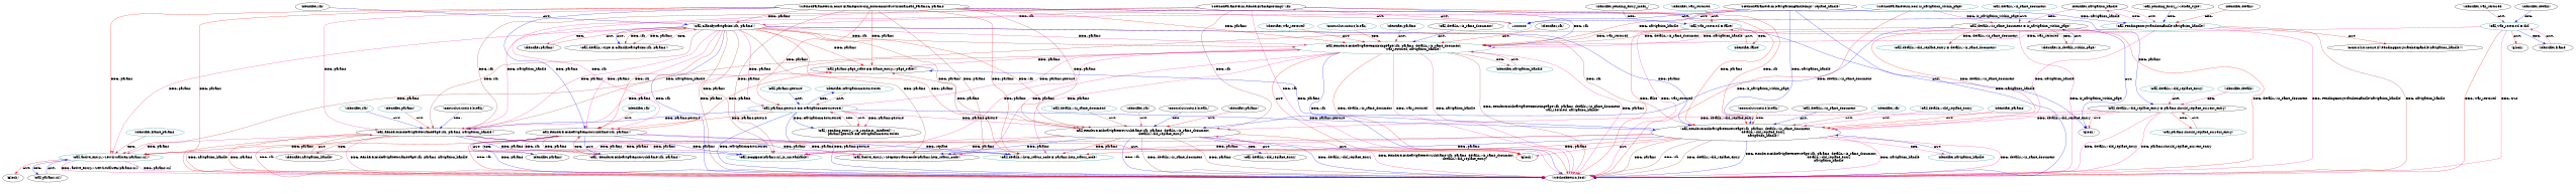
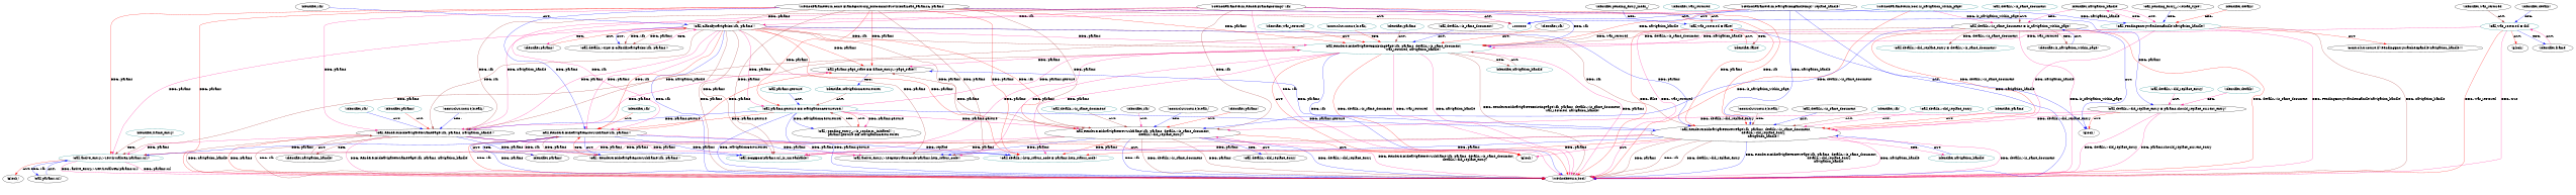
  digraph {
    node [color=black]
    edge [color=deeppink]
    n1 [color=teal label="(Call,active_entry->SetVirtualURL(params.url))"]
    n2 [label="(MethodReturn,bool)"]
    n3 [label="(Block,)"]
    n4 [label="(Call,params.url)"]
    n5 [color=teal label="(Call,RendererDidNavigateToExistingPage(rfh, params, details->is_same_document,\n                                        was_restored, navigation_handle))"]
    n6 [color=teal label="(Identifier,navigation_handle)"]
    n7 [label="(Block,)"]
    n8 [label="(Call,active_entry->SetHttpStatusCode(params.http_status_code))"]
    n9 [color=teal label="(Call,details->http_status_code = params.http_status_code)"]
    n10 [label="(Call,params.page_state == frame_entry->page_state())"]
    n11 [color=teal label="(Call,DCHECK(params.url_is_unreachable))"]
    n12 [label="(Call,ClassifyNavigation(rfh, params))"]
    n13 [color=teal label="(Call,params.gesture == NavigationGestureUser)"]
    n14 [label="(Call,RendererDidNavigateToSamePage(rfh, params, navigation_handle))"]
    n15 [label="(Call,RendererDidNavigateNewSubframe(rfh, params, details->is_same_document,\n                                     details->did_replace_entry))"]
    n16 [label="(Call,RendererDidNavigateAutoSubframe(rfh, params))"]
    n17 [label="(Call,RendererDidNavigateToNewPage(rfh, params, details->is_same_document,\n                                   details->did_replace_entry,\n                                   navigation_handle))"]
    n18 [label="(Identifier,params)"]
    n19 [label="(Call,details->type = ClassifyNavigation(rfh, params))"]
    n20 [color=teal label="(Identifier,NavigationGestureUser)"]
    n21 [label="(Call,!pending_entry_->is_renderer_initiated() ||\n               params.gesture == NavigationGestureUser)"]
    n22 [label="(Identifier,navigation_handle)"]
    n23 [label="(Call,details->did_replace_entry)"]
    n24 [label="(Identifier,params)"]
    n25 [label="(Call,!RendererDidNavigateAutoSubframe(rfh, params))"]
    n26 [color=teal label="(Identifier,navigation_handle)"]
    n27 [label="(MethodParameterIn,RenderFrameHostImpl* rfh)"]
    n28 [color=teal label=1000300]
    n29 [label="(MethodParameterIn,const FrameHostMsg_DidCommitProvisionalLoad_Params& params)"]
    n30 [label="(Call,details->did_replace_entry = params.should_replace_current_entry)"]
    n31 [label="(Block,)"]
-   n32 [color=teal label="(Call,params.should_replace_current_entry)"]
    n33 [label="(Call,details->is_same_document = is_navigation_within_page)"]
    n34 [color=teal label="(Call,details->did_replace_entry = details->is_same_document)"]
-   n35 [label="(Identifier,is_details_within_page)"]
+   n35 [label="(Identifier,is_navigation_within_page)"]
    n36 [color=teal label="(MethodParameterIn,bool is_navigation_within_page)"]
    n37 [color=teal label="(Call,was_restored = false)"]
    n38 [color=teal label="(Identifier,false)"]
    n39 [color=teal label="(Call,was_restored = did)"]
    n40 [label="(Block,)"]
    n41 [label="(Identifier,frame)"]
    n42 [color=teal label="(Call,PendingEntryMatchesHandle(navigation_handle))"]
    n43 [label="(Identifier,navigation_handle)"]
    n44 [label="(ControlStructure,if (PendingEntryMatchesHandle(navigation_handle)))"]
    n45 [label="(MethodParameterIn,NavigationHandleImpl* replace_handle)"]
    n46 [color=teal label="(Identifier,details)"]
    n47 [color=teal label="(Identifier,params)"]
    n48 [label="(Identifier,pending_entry_index_)"]
    n49 [label="(Call,details->is_same_document)"]
-   n50 [color=teal label="(Identifier,frame_params)"]
+   n50 [color=teal label="(Identifier,frame_entry)"]
    n51 [label="(ControlStructure,break;)"]
    n52 [color=teal label="(Call,params.gesture)"]
    n53 [color=teal label="(Identifier,was_restored)"]
    n54 [label="(Identifier,was_restored)"]
    n55 [color=teal label="(Call,details->is_same_document)"]
    n56 [color=teal label="(Identifier,rfh)"]
    n57 [label="(Identifier,details)"]
    n58 [label="(Identifier,rfh)"]
    n59 [label="(Identifier,rfh)"]
    n60 [color=teal label="(Identifier,rfh)"]
    n61 [color=teal label="(Identifier,params)"]
    n62 [label="(Identifier,rfh)"]
    n63 [label="(Call,details->is_same_document)"]
    n64 [color=teal label="(Call,details->is_same_document)"]
    n65 [color=teal label="(Identifier,was_restored)"]
    n66 [color=teal label="(Call,details->did_replace_entry)"]
    n67 [color=teal label="(Identifier,rfh)"]
    n68 [label="(ControlStructure,break;)"]
    n69 [label="(Call,pending_entry_->reload_type())"]
    n70 [color=teal label="(Call,details->did_replace_entry)"]
    n71 [color=teal label="(ControlStructure,break;)"]
    n72 [label="(ControlStructure,break;)"]
    n73 [label="(Identifier,params)"]
    n74 [color=teal label="(Identifier,params)"]
    n75 [label="(Identifier,details)"]
    n1 -> n2 [label="DDG: active_entry->SetVirtualURL(params.url)"]
    n1 -> n2 [label="DDG: params.url"]
    n1 -> n3 [color=red label="AST: "]
-   n1 -> n4 [color=blue label="CFG: "]
+   n1 -> n4 [color=blue label="DDG: rfh"]
    n4 -> n1 [color=blue label="AST: "]
    n5 -> n1 [color=brown label="DDG: params"]
    n5 -> n2 [label="DDG: was_restored"]
    n5 -> n2 [label="DDG: navigation_handle"]
    n5 -> n2 [color=brown label="DDG: RendererDidNavigateToExistingPage(rfh, params, details->is_same_document,\n                                        was_restored, navigation_handle)"]
    n5 -> n2 [label="DDG: params"]
    n5 -> n2 [color=blue label="DDG: rfh"]
    n5 -> n2 [color=red label="DDG: details->is_same_document"]
    n5 -> n6 [color=brown label="CFG: "]
    n5 -> n7 [color=red label="AST: "]
    n5 -> n8 [label="DDG: params"]
    n5 -> n9 [label="DDG: params"]
    n5 -> n10 [label="DDG: params"]
    n5 -> n11 [label="DDG: params"]
    n6 -> n5 [color=brown label="AST: "]
    n12 -> n1 [label="DDG: params"]
    n12 -> n2 [color=blue label="DDG: rfh"]
    n12 -> n2 [color=brown label="DDG: params"]
    n12 -> n5 [color=brown label="DDG: rfh"]
    n12 -> n5 [label="DDG: params"]
    n12 -> n8 [color=brown label="DDG: params"]
    n12 -> n9 [color=red label="DDG: params"]
    n12 -> n10 [color=red label="DDG: params"]
    n12 -> n11 [color=brown label="DDG: params"]
    n12 -> n13 [label="DDG: params"]
    n12 -> n14 [color=brown label="DDG: rfh"]
    n12 -> n14 [label="DDG: params"]
    n12 -> n15 [color=red label="DDG: rfh"]
    n12 -> n15 [color=brown label="DDG: params"]
    n12 -> n16 [color=red label="DDG: rfh"]
    n12 -> n16 [label="DDG: params"]
    n12 -> n17 [color=brown label="DDG: rfh"]
    n12 -> n17 [color=blue label="DDG: params"]
    n12 -> n18 [label="CFG: "]
    n12 -> n19 [color=blue label="AST: "]
    n12 -> n19 [color=brown label="DDG: rfh"]
    n12 -> n19 [color=brown label="DDG: params"]
    n13 -> n2 [color=blue label="DDG: params.gesture"]
    n13 -> n2 [color=blue label="DDG: NavigationGestureUser"]
    n13 -> n5 [label="DDG: params.gesture"]
    n13 -> n14 [color=blue label="DDG: params.gesture"]
    n13 -> n15 [label="DDG: params.gesture"]
    n13 -> n16 [color=red label="DDG: params.gesture"]
    n13 -> n17 [color=blue label="DDG: params.gesture"]
-   n13 -> n20 [color=blue label="CFG: "]
+   n10 -> n20 [color=blue label="CFG: "]
    n13 -> n21 [color=red label="AST: "]
    n13 -> n21 [label="DDG: params.gesture"]
    n13 -> n21 [color=blue label="DDG: NavigationGestureUser"]
    n14 -> n1 [label="DDG: params"]
    n14 -> n2 [color=red label="DDG: params"]
    n14 -> n2 [color=brown label="DDG: rfh"]
    n14 -> n2 [label="DDG: RendererDidNavigateToSamePage(rfh, params, navigation_handle)"]
    n14 -> n2 [color=brown label="DDG: navigation_handle"]
    n14 -> n7 [color=red label="AST: "]
    n14 -> n8 [label="DDG: params"]
    n14 -> n9 [color=blue label="DDG: params"]
    n14 -> n10 [label="DDG: params"]
    n14 -> n11 [color=blue label="DDG: params"]
    n14 -> n22 [color=brown label="CFG: "]
    n15 -> n1 [label="DDG: params"]
    n15 -> n2 [color=blue label="DDG: details->did_replace_entry"]
    n15 -> n2 [label="DDG: RendererDidNavigateNewSubframe(rfh, params, details->is_same_document,\n                                     details->did_replace_entry)"]
    n15 -> n2 [color=blue label="DDG: rfh"]
    n15 -> n2 [color=brown label="DDG: details->is_same_document"]
    n15 -> n2 [color=brown label="DDG: params"]
    n15 -> n7 [color=red label="AST: "]
    n15 -> n8 [color=blue label="DDG: params"]
    n15 -> n9 [color=red label="DDG: params"]
    n15 -> n10 [color=brown label="DDG: params"]
    n15 -> n11 [color=brown label="DDG: params"]
    n15 -> n23 [color=blue label="CFG: "]
-   n16 -> n1 [color=red label="DDG: params"]
+   n16 -> n1 [color=blue label="DDG: params"]
    n16 -> n2 [color=blue label="DDG: params"]
    n16 -> n2 [color=red label="DDG: rfh"]
    n16 -> n8 [label="DDG: params"]
    n16 -> n9 [color=blue label="DDG: replace"]
    n16 -> n10 [color=red label="DDG: params"]
    n16 -> n11 [color=blue label="DDG: params"]
    n16 -> n24 [color=blue label="CFG: "]
    n16 -> n25 [color=blue label="AST: "]
    n16 -> n25 [label="DDG: rfh"]
    n16 -> n25 [color=brown label="DDG: params"]
    n17 -> n1 [color=brown label="DDG: params"]
    n17 -> n2 [label="DDG: details->is_same_document"]
    n17 -> n2 [color=brown label="DDG: params"]
    n17 -> n2 [color=brown label="DDG: rfh"]
    n17 -> n2 [color=brown label="DDG: details->did_replace_entry"]
    n17 -> n2 [color=blue label="DDG: RendererDidNavigateToNewPage(rfh, params, details->is_same_document,\n                                   details->did_replace_entry,\n                                   navigation_handle)"]
    n17 -> n2 [label="DDG: navigation_handle"]
    n17 -> n7 [label="AST: "]
    n17 -> n8 [color=blue label="DDG: params"]
    n17 -> n9 [color=red label="DDG: params"]
    n17 -> n10 [color=blue label="DDG: params"]
    n17 -> n11 [label="DDG: params"]
    n17 -> n26 [label="CFG: "]
    n18 -> n12 [color=red label="AST: "]
    n19 -> n12 [label="CFG: "]
    n20 -> n13 [color=brown label="AST: "]
    n21 -> n13 [color=brown label="CFG: "]
    n22 -> n14 [color=brown label="AST: "]
    n23 -> n15 [label="AST: "]
    n24 -> n16 [color=brown label="AST: "]
    n25 -> n16 [color=red label="CFG: "]
    n26 -> n17 [color=blue label="AST: "]
    n27 -> n2 [label="DDG: rfh"]
    n27 -> n5 [color=blue label="DDG: rfh"]
    n27 -> n12 [label="DDG: rfh"]
    n27 -> n14 [color=brown label="DDG: rfh"]
    n27 -> n15 [color=brown label="DDG: rfh"]
    n27 -> n16 [label="DDG: rfh"]
    n27 -> n17 [color=red label="DDG: rfh"]
-   n28 -> n27 [label="AST: "]
+   n27 -> n28 [label="AST: "]
    n29 -> n1 [color=red label="DDG: params"]
    n29 -> n2 [color=red label="DDG: params"]
    n29 -> n5 [color=red label="DDG: params"]
    n29 -> n8 [color=brown label="DDG: params"]
    n29 -> n9 [color=red label="DDG: params"]
    n29 -> n10 [color=red label="DDG: params"]
    n29 -> n11 [color=brown label="DDG: params"]
    n29 -> n12 [color=brown label="DDG: params"]
    n29 -> n13 [color=red label="DDG: params"]
    n29 -> n14 [label="DDG: params"]
    n29 -> n15 [color=brown label="DDG: params"]
    n29 -> n16 [color=blue label="DDG: params"]
    n29 -> n17 [color=red label="DDG: params"]
    n29 -> n28 [color=brown label="AST: "]
    n29 -> n30 [color=blue label="DDG: params"]
    n30 -> n2 [label="DDG: params.should_replace_current_entry"]
    n30 -> n2 [label="DDG: details->did_replace_entry"]
    n30 -> n15 [label="DDG: details->did_replace_entry"]
    n30 -> n17 [label="DDG: details->did_replace_entry"]
    n30 -> n31 [color=red label="AST: "]
-   n30 -> n32 [color=red label="CFG: "]
-   n32 -> n30 [color=brown label="AST: "]
    n33 -> n2 [label="DDG: is_navigation_within_page"]
    n33 -> n2 [color=red label="DDG: details->is_same_document"]
    n33 -> n5 [color=brown label="DDG: details->is_same_document"]
    n33 -> n15 [color=blue label="DDG: details->is_same_document"]
    n33 -> n17 [color=red label="DDG: details->is_same_document"]
    n33 -> n31 [color=blue label="AST: "]
    n33 -> n34 [color=brown label="DDG: details->is_same_document"]
    n33 -> n35 [color=brown label="CFG: "]
    n35 -> n33 [color=blue label="AST: "]
    n36 -> n2 [color=red label="DDG: is_navigation_within_page"]
    n36 -> n28 [color=blue label="AST: "]
    n36 -> n33 [label="DDG: is_navigation_within_page"]
    n37 -> n2 [label="DDG: was_restored"]
    n37 -> n2 [color=red label="DDG: false"]
    n37 -> n5 [color=brown label="DDG: was_restored"]
    n37 -> n31 [color=blue label="AST: "]
    n37 -> n38 [color=brown label="CFG: "]
    n38 -> n37 [color=red label="AST: "]
    n39 -> n2 [color=red label="DDG: was_restored"]
    n39 -> n2 [label="DDG: true"]
    n39 -> n5 [label="DDG: was_restored"]
    n39 -> n40 [color=red label="AST: "]
    n39 -> n41 [color=blue label="CFG: "]
    n41 -> n39 [label="AST: "]
    n42 -> n2 [color=brown label="DDG: navigation_handle"]
    n42 -> n2 [label="DDG: PendingEntryMatchesHandle(navigation_handle)"]
    n42 -> n5 [label="DDG: navigation_handle"]
    n42 -> n14 [color=brown label="DDG: navigation_handle"]
    n42 -> n17 [label="DDG: navigation_handle"]
    n42 -> n43 [label="CFG: "]
    n42 -> n44 [color=red label="AST: "]
    n43 -> n33 [label="CFG: "]
    n43 -> n42 [label="AST: "]
    n45 -> n2 [color=blue label="DDG: navigation_handle"]
    n45 -> n5 [color=red label="DDG: navigation_handle"]
    n45 -> n14 [label="DDG: navigation_handle"]
    n45 -> n17 [color=blue label="DDG: navigation_handle"]
    n45 -> n28 [color=blue label="AST: "]
    n45 -> n42 [color=blue label="DDG: navigation_handle"]
    n46 -> n30 [label="CFG: "]
    n47 -> n5 [color=brown label="AST: "]
    n48 -> n37 [color=blue label="CFG: "]
    n49 -> n5 [color=blue label="AST: "]
    n50 -> n1 [color=brown label="CFG: "]
    n51 -> n17 [color=brown label="CFG: "]
    n52 -> n13 [color=blue label="AST: "]
    n53 -> n37 [color=brown label="AST: "]
    n54 -> n39 [color=brown label="AST: "]
    n55 -> n15 [color=brown label="AST: "]
    n56 -> n14 [color=blue label="AST: "]
    n57 -> n39 [color=blue label="CFG: "]
    n58 -> n5 [color=red label="AST: "]
    n59 -> n15 [label="AST: "]
    n60 -> n16 [color=red label="AST: "]
    n61 -> n14 [color=red label="AST: "]
    n62 -> n12 [color=blue label="AST: "]
    n63 -> n17 [color=blue label="AST: "]
    n64 -> n33 [color=brown label="AST: "]
    n65 -> n5 [color=red label="AST: "]
    n66 -> n30 [label="AST: "]
    n67 -> n17 [color=brown label="AST: "]
    n68 -> n15 [color=blue label="CFG: "]
    n69 -> n42 [color=blue label="CFG: "]
    n70 -> n17 [label="AST: "]
    n71 -> n5 [color=red label="CFG: "]
    n72 -> n14 [color=blue label="CFG: "]
    n73 -> n15 [color=red label="AST: "]
    n74 -> n17 [color=red label="AST: "]
    n75 -> n42 [color=red label="CFG: "]
  }
